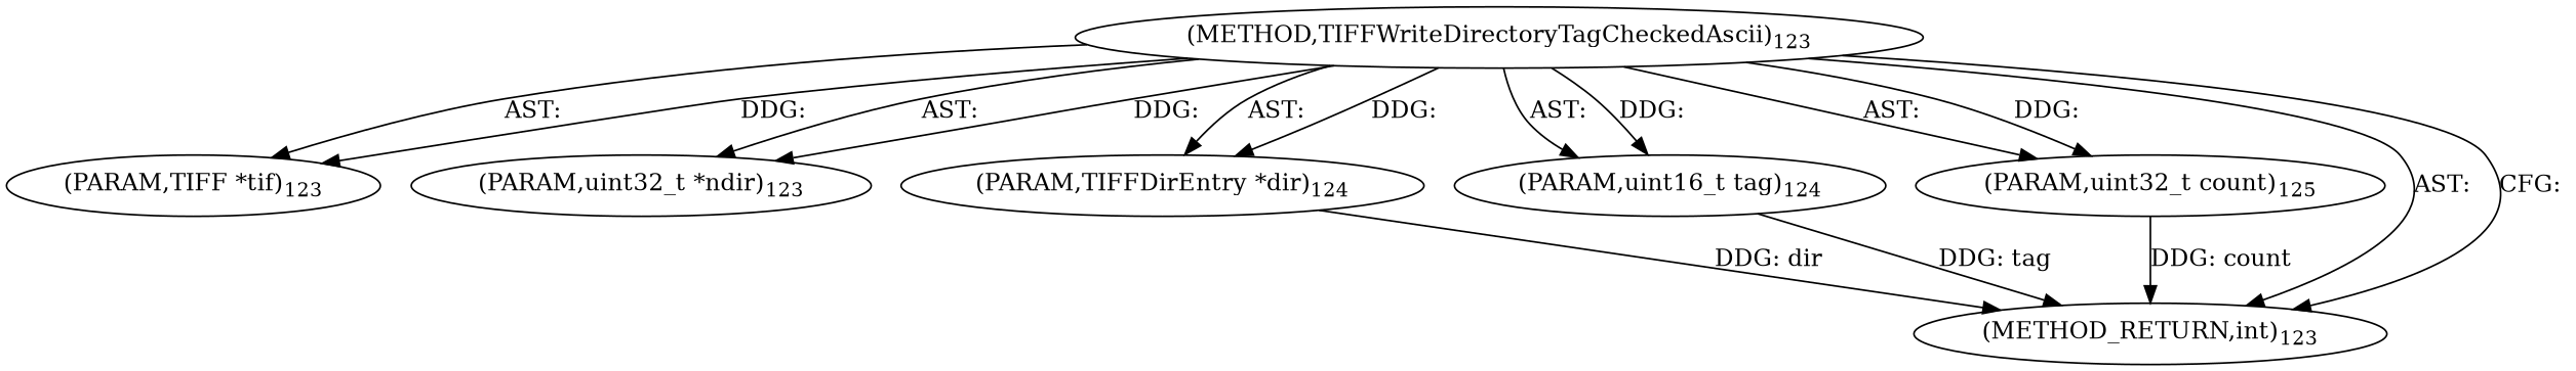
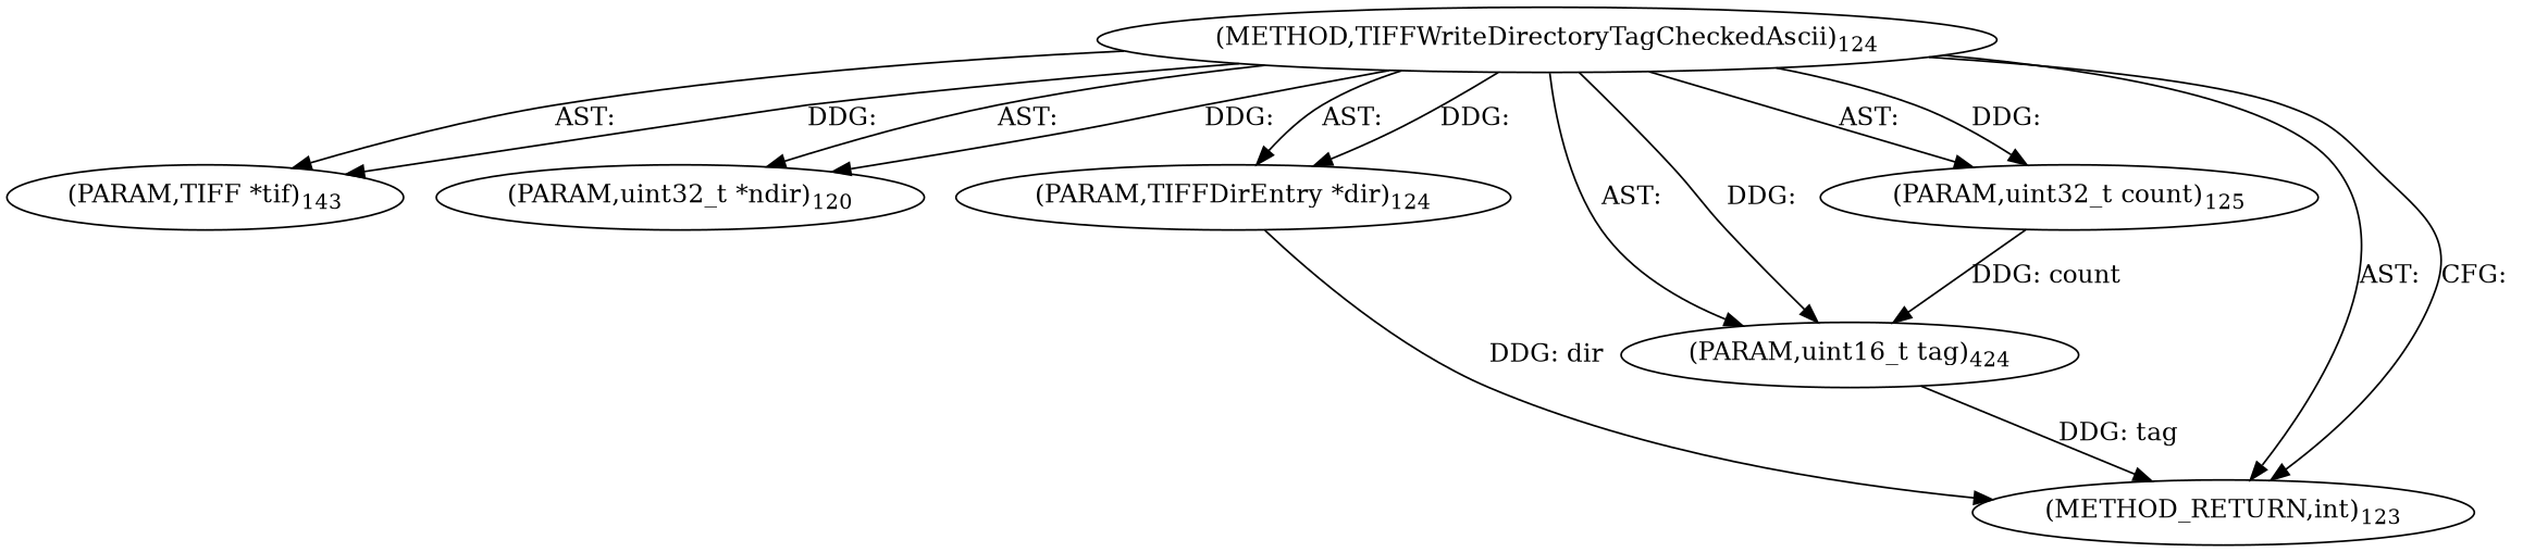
  digraph {
    fontname="DejaVu Serif"
    node [fontname="DejaVu Serif"]
    edge [fontname="DejaVu Serif"]
-   n1 [label=<(METHOD,TIFFWriteDirectoryTagCheckedAscii)<SUB>123</SUB>>]
-   n2 [label=<(PARAM,TIFF *tif)<SUB>123</SUB>>]
-   n3 [label=<(PARAM,uint32_t *ndir)<SUB>123</SUB>>]
+   n1 [label=<(METHOD,TIFFWriteDirectoryTagCheckedAscii)<SUB>124</SUB>>]
+   n2 [label=<(PARAM,TIFF *tif)<SUB>143</SUB>>]
+   n3 [label=<(PARAM,uint32_t *ndir)<SUB>120</SUB>>]
    n4 [label=<(PARAM,TIFFDirEntry *dir)<SUB>124</SUB>>]
-   n5 [label=<(PARAM,uint16_t tag)<SUB>124</SUB>>]
+   n5 [label=<(PARAM,uint16_t tag)<SUB>424</SUB>>]
    n6 [label=<(PARAM,uint32_t count)<SUB>125</SUB>>]
    n7 [label=<(METHOD_RETURN,int)<SUB>123</SUB>>]
    n1 -> n2 [label="AST: "]
    n1 -> n2 [label="DDG: "]
    n1 -> n3 [label="AST: "]
    n1 -> n3 [label="DDG: "]
    n1 -> n4 [label="AST: "]
    n1 -> n4 [label="DDG: "]
    n1 -> n5 [label="AST: "]
    n1 -> n5 [label="DDG: "]
    n1 -> n6 [label="AST: "]
    n1 -> n6 [label="DDG: "]
    n1 -> n7 [label="AST: "]
    n1 -> n7 [label="CFG: "]
    n4 -> n7 [label="DDG: dir"]
    n5 -> n7 [label="DDG: tag"]
-   n6 -> n7 [label="DDG: count"]
+   n6 -> n5 [label="DDG: count"]
  }
